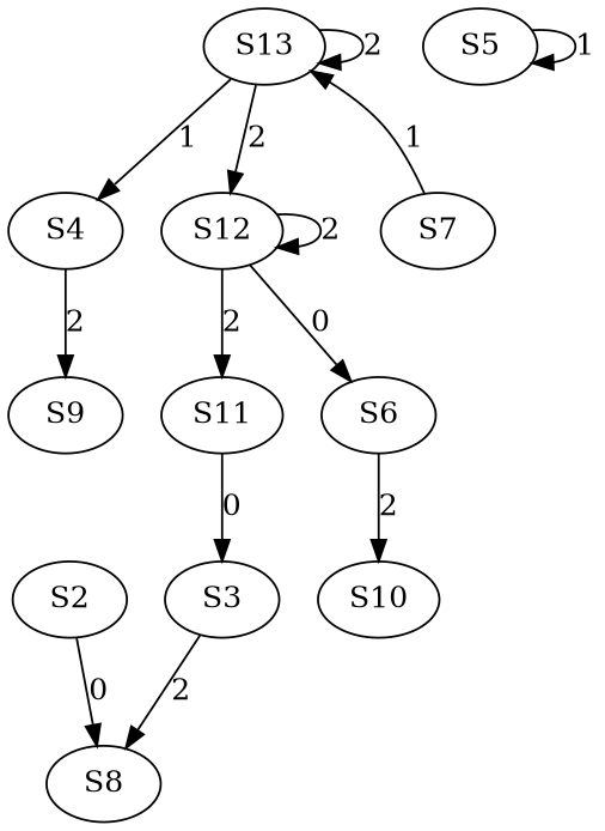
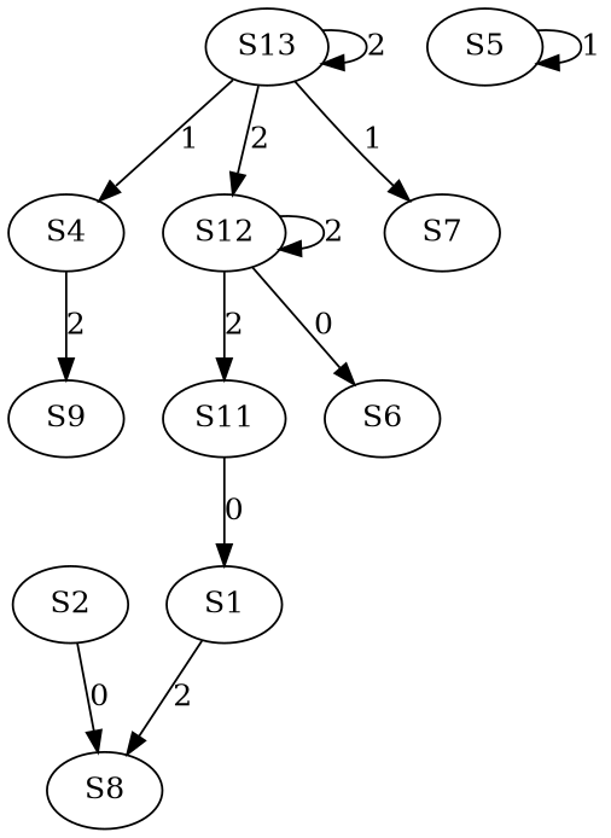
  strict digraph {
    S2
    S8
    S11
-   S3
+   S3 [label=S1]
    S13
    S4
    S12
    S7
    S9
    S6
    S5
-   S10
    S2 -> S8 [label=0]
    S11 -> S3 [label=0]
    S3 -> S8 [label=2]
    S13 -> S13 [label=2]
    S13 -> S4 [label=1]
    S13 -> S12 [label=2]
-   S7 -> S13 [label=1]
+   S13 -> S7 [label=1]
    S4 -> S9 [label=2]
    S12 -> S11 [label=2]
    S12 -> S12 [label=2]
    S12 -> S6 [label=0]
-   S6 -> S10 [label=2]
    S5 -> S5 [label=1]
  }
